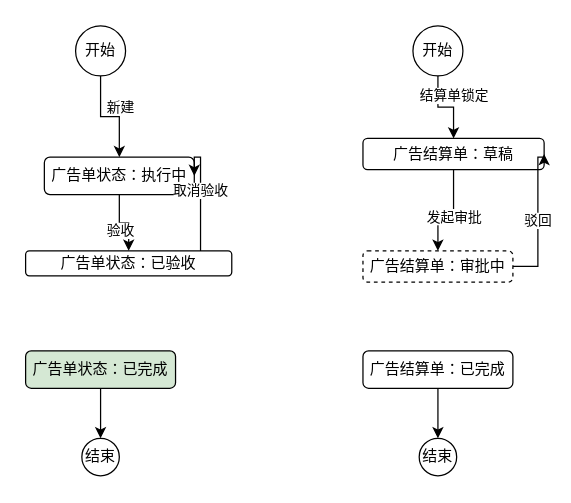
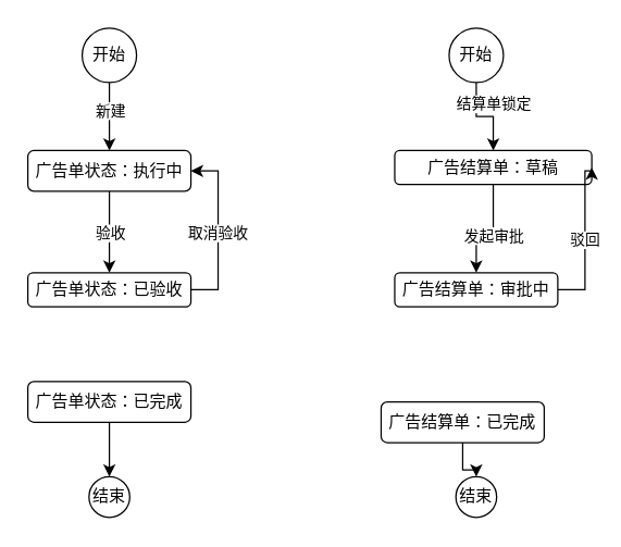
  <mxCell id="0" />
  <mxCell id="1" parent="0" />
  <mxCell id="2" style="edgeStyle=orthogonalEdgeStyle;rounded=0;orthogonalLoop=1;jettySize=auto;html=1;" edge="1" parent="1" source="4" target="7"><mxGeometry relative="1" as="geometry" /></mxCell>
  <mxCell id="3" value="新建" style="edgeLabel;html=1;align=center;verticalAlign=middle;resizable=0;points=[];" vertex="1" connectable="0" parent="2"><mxGeometry x="0.305" relative="1" as="geometry"><mxPoint y="-13" as="offset" /></mxGeometry></mxCell>
  <mxCell id="4" value="开始" style="ellipse;whiteSpace=wrap;html=1;aspect=fixed;" vertex="1" parent="1"><mxGeometry x="60" y="20" width="40" height="40" as="geometry" /></mxCell>
  <mxCell id="5" value="" style="edgeStyle=orthogonalEdgeStyle;rounded=0;orthogonalLoop=1;jettySize=auto;html=1;" edge="1" parent="1" source="7" target="10"><mxGeometry relative="1" as="geometry" /></mxCell>
  <mxCell id="6" value="验收" style="edgeLabel;html=1;align=center;verticalAlign=middle;resizable=0;points=[];" vertex="1" connectable="0" parent="5"><mxGeometry x="-0.255" relative="1" as="geometry"><mxPoint y="8" as="offset" /></mxGeometry></mxCell>
- <mxCell id="7" value="广告单状态：执行中" style="rounded=1;whiteSpace=wrap;html=1;" vertex="1" parent="1"><mxGeometry x="35" y="125" width="120" height="30" as="geometry" /></mxCell>
+ <mxCell id="7" value="广告单状态：执行中" style="rounded=1;whiteSpace=wrap;html=1;" vertex="1" parent="1"><mxGeometry x="20" y="110" width="120" height="30" as="geometry" /></mxCell>
  <mxCell id="8" style="edgeStyle=orthogonalEdgeStyle;rounded=0;orthogonalLoop=1;jettySize=auto;html=1;entryX=1;entryY=0.5;entryDx=0;entryDy=0;" edge="1" parent="1" source="10" target="7"><mxGeometry relative="1" as="geometry"><Array as="points"><mxPoint x="160" y="213" /><mxPoint x="160" y="125" /></Array></mxGeometry></mxCell>
  <mxCell id="9" value="取消验收" style="edgeLabel;html=1;align=center;verticalAlign=middle;resizable=0;points=[];" vertex="1" connectable="0" parent="8"><mxGeometry x="-0.194" y="1" relative="1" as="geometry"><mxPoint y="-11" as="offset" /></mxGeometry></mxCell>
- <mxCell id="10" value="广告单状态：已验收" style="whiteSpace=wrap;html=1;rounded=1;" vertex="1" parent="1"><mxGeometry x="20" y="200" width="165" height="20" as="geometry" /></mxCell>
+ <mxCell id="10" value="广告单状态：已验收" style="whiteSpace=wrap;html=1;rounded=1;" vertex="1" parent="1"><mxGeometry x="20" y="200" width="120" height="25" as="geometry" /></mxCell>
  <mxCell id="11" style="edgeStyle=orthogonalEdgeStyle;rounded=0;orthogonalLoop=1;jettySize=auto;html=1;entryX=0.5;entryY=0;entryDx=0;entryDy=0;" edge="1" parent="1" source="12" target="13"><mxGeometry relative="1" as="geometry" /></mxCell>
- <mxCell id="12" value="广告单状态：已完成" style="whiteSpace=wrap;html=1;rounded=1;fillColor=#d5e8d4;" vertex="1" parent="1"><mxGeometry x="20" y="280" width="120" height="30" as="geometry" /></mxCell>
+ <mxCell id="12" value="广告单状态：已完成" style="whiteSpace=wrap;html=1;rounded=1;" vertex="1" parent="1"><mxGeometry x="20" y="280" width="120" height="30" as="geometry" /></mxCell>
  <mxCell id="13" value="结束" style="ellipse;whiteSpace=wrap;html=1;aspect=fixed;" vertex="1" parent="1"><mxGeometry x="65" y="350" width="30" height="30" as="geometry" /></mxCell>
  <mxCell id="14" style="edgeStyle=orthogonalEdgeStyle;rounded=0;orthogonalLoop=1;jettySize=auto;html=1;" edge="1" parent="1" source="16" target="19"><mxGeometry relative="1" as="geometry" /></mxCell>
  <mxCell id="15" value="结算单锁定" style="edgeLabel;html=1;align=center;verticalAlign=middle;resizable=0;points=[];" vertex="1" connectable="0" parent="14"><mxGeometry x="0.305" relative="1" as="geometry"><mxPoint y="-13" as="offset" /></mxGeometry></mxCell>
  <mxCell id="16" value="开始" style="ellipse;whiteSpace=wrap;html=1;aspect=fixed;" vertex="1" parent="1"><mxGeometry x="330" y="20" width="40" height="40" as="geometry" /></mxCell>
  <mxCell id="17" value="" style="edgeStyle=orthogonalEdgeStyle;rounded=0;orthogonalLoop=1;jettySize=auto;html=1;" edge="1" parent="1" source="19" target="22"><mxGeometry relative="1" as="geometry" /></mxCell>
  <mxCell id="18" value="发起审批" style="edgeLabel;html=1;align=center;verticalAlign=middle;resizable=0;points=[];" vertex="1" connectable="0" parent="17"><mxGeometry x="-0.255" relative="1" as="geometry"><mxPoint y="8" as="offset" /></mxGeometry></mxCell>
  <mxCell id="19" value="广告结算单：草稿" style="rounded=1;whiteSpace=wrap;html=1;" vertex="1" parent="1"><mxGeometry x="290" y="110" width="145" height="25" as="geometry" /></mxCell>
  <mxCell id="20" style="edgeStyle=orthogonalEdgeStyle;rounded=0;orthogonalLoop=1;jettySize=auto;html=1;entryX=1;entryY=0.5;entryDx=0;entryDy=0;" edge="1" parent="1" source="22" target="19"><mxGeometry relative="1" as="geometry"><Array as="points"><mxPoint x="430" y="213" /><mxPoint x="430" y="125" /></Array></mxGeometry></mxCell>
  <mxCell id="21" value="驳回" style="edgeLabel;html=1;align=center;verticalAlign=middle;resizable=0;points=[];" vertex="1" connectable="0" parent="20"><mxGeometry x="-0.194" y="1" relative="1" as="geometry"><mxPoint y="-11" as="offset" /></mxGeometry></mxCell>
- <mxCell id="22" value="广告结算单：审批中" style="whiteSpace=wrap;html=1;rounded=1;dashed=1;" vertex="1" parent="1"><mxGeometry x="290" y="200" width="120" height="25" as="geometry" /></mxCell>
+ <mxCell id="22" value="广告结算单：审批中" style="whiteSpace=wrap;html=1;rounded=1;" vertex="1" parent="1"><mxGeometry x="290" y="200" width="120" height="25" as="geometry" /></mxCell>
  <mxCell id="23" style="edgeStyle=orthogonalEdgeStyle;rounded=0;orthogonalLoop=1;jettySize=auto;html=1;entryX=0.5;entryY=0;entryDx=0;entryDy=0;" edge="1" parent="1" source="24" target="25"><mxGeometry relative="1" as="geometry" /></mxCell>
- <mxCell id="24" value="广告结算单：已完成" style="whiteSpace=wrap;html=1;rounded=1;" vertex="1" parent="1"><mxGeometry x="290" y="280" width="120" height="30" as="geometry" /></mxCell>
+ <mxCell id="24" value="广告结算单：已完成" style="whiteSpace=wrap;html=1;rounded=1;" vertex="1" parent="1"><mxGeometry x="280" y="295" width="120" height="30" as="geometry" /></mxCell>
  <mxCell id="25" value="结束" style="ellipse;whiteSpace=wrap;html=1;aspect=fixed;" vertex="1" parent="1"><mxGeometry x="335" y="350" width="30" height="30" as="geometry" /></mxCell>
